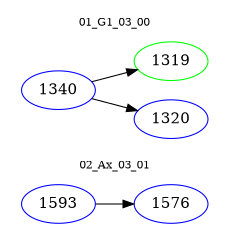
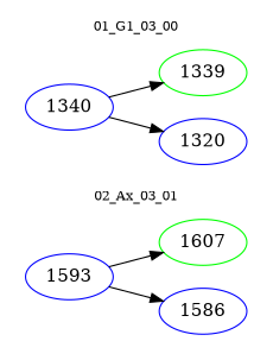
  digraph {
    rankdir=LR
    node [color=blue]
    edge [color=black]
    n1 [label=1593]
-   n2 [label=1576]
+   n2 [label=1586]
+   n3 [color=green label=1607]
    n4 [label=1340]
    n5 [label=1320]
-   n6 [color=green label=1319]
+   n6 [color=green label=1339]
    subgraph cluster_1 {
      color=white
      fontsize=10
      label="02_Ax_03_01"
      n1
      n2
+     n3
    }
    subgraph cluster_2 {
      color=white
      fontsize=10
      label="01_G1_03_00"
      n4
      n5
      n6
    }
    n1 -> n2
+   n1 -> n3
    n4 -> n5
    n4 -> n6
  }
